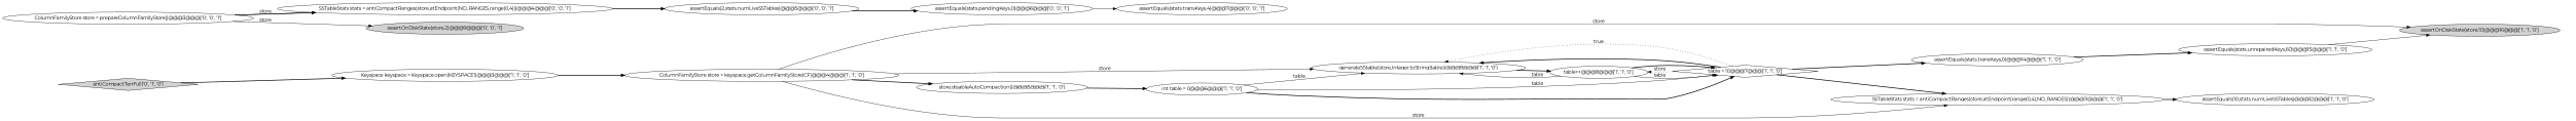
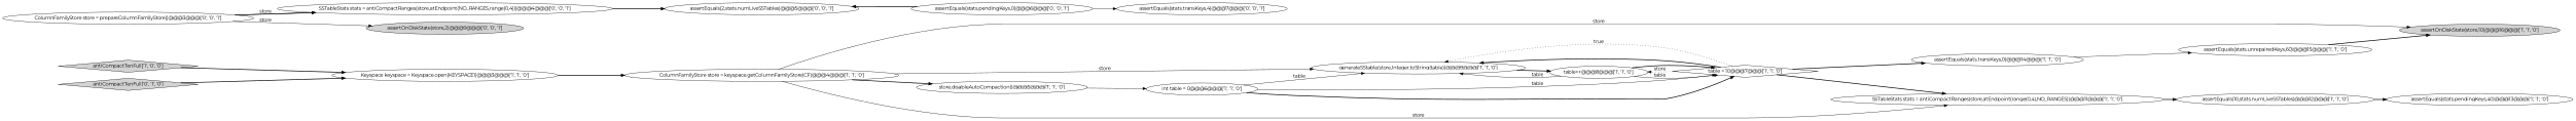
  digraph {
    fontname=Montserrat
    rankdir=LR
    node [fillcolor=white fontname=Montserrat shape=ellipse style=filled]
    edge [fontname=Montserrat style=bold]
    n1 [label="assertEquals(stats.transKeys,0)@@@14@@@['1', '1', '0']"]
    n2 [label="assertEquals(stats.unrepairedKeys,60)@@@15@@@['1', '1', '0']"]
    n3 [fillcolor=lightgray label="assertOnDiskState(store,10)@@@16@@@['1', '1', '0']"]
    n4 [label="ColumnFamilyStore store = prepareColumnFamilyStore()@@@3@@@['0', '0', '1']"]
    n5 [label="SSTableStats stats = antiCompactRanges(store,atEndpoint(NO_RANGES,range(0,4)))@@@4@@@['0', '0', '1']"]
    n6 [fillcolor=lightgray label="assertOnDiskState(store,2)@@@9@@@['0', '0', '1']"]
    n7 [label="assertEquals(2,stats.numLiveSSTables)@@@5@@@['0', '0', '1']"]
    n8 [label="Keyspace keyspace = Keyspace.open(KEYSPACE1)@@@3@@@['1', '1', '0']"]
    n9 [label="ColumnFamilyStore store = keyspace.getColumnFamilyStore(CF)@@@4@@@['1', '1', '0']"]
    n10 [label="generateSStable(store,Integer.toString(table))@@@9@@@['1', '1', '0']"]
    n11 [label="SSTableStats stats = antiCompactRanges(store,atEndpoint(range(0,4),NO_RANGES))@@@11@@@['1', '1', '0']"]
    n12 [label="store.disableAutoCompaction()@@@5@@@['1', '1', '0']"]
+   n13 [fillcolor=lightgray label="antiCompactTenFull['1', '0', '0']" shape=diamond]
    n14 [label="table < 10@@@7@@@['1', '1', '0']" shape=diamond]
    n15 [label="table++@@@8@@@['1', '1', '0']"]
    n16 [label="assertEquals(10,stats.numLiveSSTables)@@@12@@@['1', '1', '0']"]
    n17 [label="assertEquals(stats.transKeys,4)@@@7@@@['0', '0', '1']"]
    n18 [label="assertEquals(stats.pendingKeys,0)@@@6@@@['0', '0', '1']"]
    n19 [fillcolor=lightgray label="antiCompactTenFull['0', '1', '0']" shape=diamond]
+   n20 [label="assertEquals(stats.pendingKeys,40)@@@13@@@['1', '1', '0']"]
    n21 [label="int table = 0@@@6@@@['1', '1', '0']"]
-   n1 -> n2
-   n2 -> n3 [style=solid]
+   n1 -> n2 [style=solid]
+   n2 -> n3
    n4 -> n5 [label=store style=solid]
    n4 -> n5
    n4 -> n6 [label=store style=solid]
    n5 -> n7
-   n7 -> n18
+   n18 -> n7
    n8 -> n9
    n9 -> n3 [label=store style=solid]
    n9 -> n10 [label=store style=solid]
    n9 -> n11 [label=store style=solid]
    n9 -> n12
    n10 -> n15
    n11 -> n16
-   n12 -> n21
+   n12 -> n21 [style=solid]
+   n13 -> n8
    n14 -> n1
    n14 -> n10 [label=true style=dotted]
    n14 -> n10
    n14 -> n11
    n14 -> n15 [label=store style=dotted]
    n15 -> n10 [label=table style=solid]
    n15 -> n14
    n15 -> n14 [label=table style=solid]
+   n16 -> n20
    n18 -> n17 [style=solid]
    n19 -> n8
    n21 -> n10 [label=table style=solid]
    n21 -> n14
    n21 -> n14 [label=table style=solid]
  }
